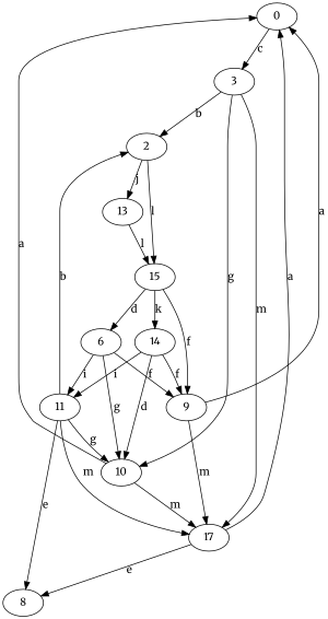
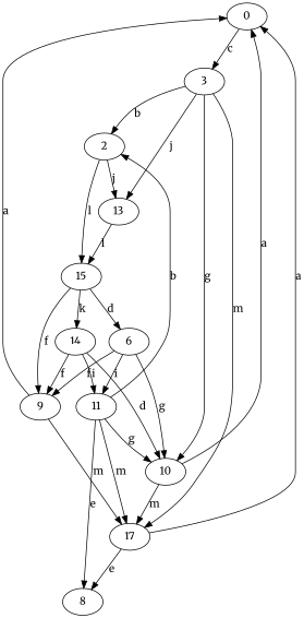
  strict digraph {
    fontname=Merriweather
    node [fontname=Merriweather]
    edge [fontname=Merriweather]
    0
    3
    2
    13
    10
    17
    15
    6
    9
    14
    8
    11
    0 -> 3 [label=c]
    3 -> 2 [label=b]
+   3 -> 13 [label=j]
    3 -> 10 [label=g]
    3 -> 17 [label=m]
    2 -> 13 [label=j]
    2 -> 15 [label=l]
    13 -> 15 [label=l]
    10 -> 0 [label=a]
    10 -> 17 [label=m]
    17 -> 0 [label=a]
    17 -> 8 [label=e]
    15 -> 6 [label=d]
    15 -> 9 [label=f]
    15 -> 14 [label=k]
    6 -> 10 [label=g]
    6 -> 9 [label=f]
    6 -> 11 [label=i]
    9 -> 0 [label=a]
    9 -> 17 [label=m]
    14 -> 10 [label=d]
    14 -> 9 [label=f]
    14 -> 11 [label=i]
    11 -> 2 [label=b]
    11 -> 10 [label=g]
    11 -> 17 [label=m]
    11 -> 8 [label=e]
  }
